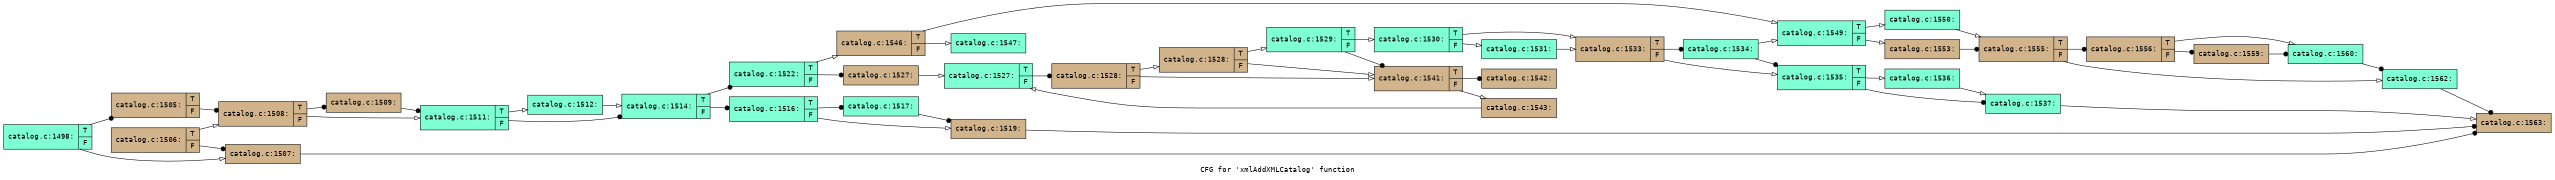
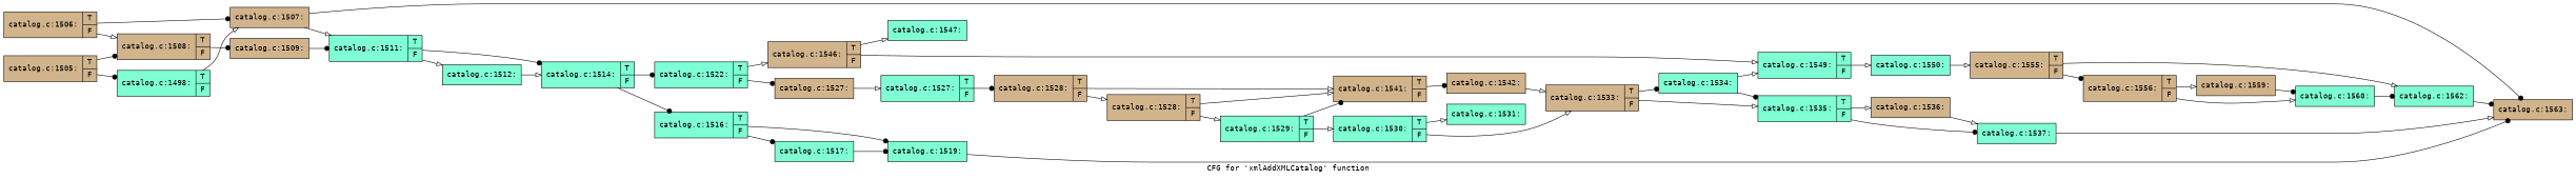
  digraph {
    fontname="DejaVu Sans Mono"
    label="CFG for 'xmlAddXMLCatalog' function"
    rankdir=LR
    node [fillcolor=aquamarine fontname="DejaVu Sans Mono" shape=record style=filled]
    edge [arrowhead=onormal fontname="DejaVu Sans Mono"]
    n1 [label="{catalog.c:1498:|{<s0>T|<s1>F}}"]
    n2 [fillcolor=tan label="{catalog.c:1507:}"]
    n3 [fillcolor=tan label="{catalog.c:1505:|{<s0>T|<s1>F}}"]
    n4 [fillcolor=tan label="{catalog.c:1563:}"]
    n5 [fillcolor=tan label="{catalog.c:1508:|{<s0>T|<s1>F}}"]
    n6 [fillcolor=tan label="{catalog.c:1506:|{<s0>T|<s1>F}}"]
    n7 [fillcolor=tan label="{catalog.c:1509:}"]
    n8 [label="{catalog.c:1511:|{<s0>T|<s1>F}}"]
    n9 [label="{catalog.c:1512:}"]
    n10 [label="{catalog.c:1514:|{<s0>T|<s1>F}}"]
    n11 [label="{catalog.c:1516:|{<s0>T|<s1>F}}"]
    n12 [label="{catalog.c:1522:|{<s0>T|<s1>F}}"]
    n13 [label="{catalog.c:1517:}"]
-   n14 [fillcolor=tan label="{catalog.c:1519:}"]
+   n14 [label="{catalog.c:1519:}"]
    n15 [fillcolor=tan label="{catalog.c:1527:}"]
    n16 [fillcolor=tan label="{catalog.c:1546:|{<s0>T|<s1>F}}"]
    n17 [label="{catalog.c:1527:|{<s0>T|<s1>F}}"]
    n18 [label="{catalog.c:1547:}"]
    n19 [label="{catalog.c:1549:|{<s0>T|<s1>F}}"]
    n20 [fillcolor=tan label="{catalog.c:1528:|{<s0>T|<s1>F}}"]
    n21 [label="{catalog.c:1550:}"]
-   n22 [fillcolor=tan label="{catalog.c:1553:}"]
    n23 [fillcolor=tan label="{catalog.c:1528:|{<s0>T|<s1>F}}"]
    n24 [fillcolor=tan label="{catalog.c:1541:|{<s0>T|<s1>F}}"]
    n25 [label="{catalog.c:1529:|{<s0>T|<s1>F}}"]
    n26 [fillcolor=tan label="{catalog.c:1542:}"]
-   n27 [fillcolor=tan label="{catalog.c:1543:}"]
    n28 [label="{catalog.c:1530:|{<s0>T|<s1>F}}"]
    n29 [label="{catalog.c:1531:}"]
    n30 [fillcolor=tan label="{catalog.c:1533:|{<s0>T|<s1>F}}"]
    n31 [label="{catalog.c:1534:}"]
    n32 [label="{catalog.c:1535:|{<s0>T|<s1>F}}"]
-   n33 [label="{catalog.c:1536:}"]
+   n33 [fillcolor=tan label="{catalog.c:1536:}"]
    n34 [label="{catalog.c:1537:}"]
    n35 [fillcolor=tan label="{catalog.c:1555:|{<s0>T|<s1>F}}"]
    n36 [fillcolor=tan label="{catalog.c:1556:|{<s0>T|<s1>F}}"]
    n37 [label="{catalog.c:1562:}"]
    n38 [fillcolor=tan label="{catalog.c:1559:}"]
    n39 [label="{catalog.c:1560:}"]
    n1 -> n2
-   n1 -> n3 [arrowhead=dot]
+   n3 -> n1 [arrowhead=dot]
    n2 -> n4 [arrowhead=dot]
    n3 -> n5 [arrowhead=dot]
    n5 -> n7 [arrowhead=dot]
-   n5 -> n8
+   n2 -> n8
    n6 -> n2 [arrowhead=dot]
    n6 -> n5
    n7 -> n8 [arrowhead=dot]
    n8 -> n9
    n8 -> n10 [arrowhead=dot]
    n9 -> n10
    n10 -> n11 [arrowhead=dot]
    n10 -> n12 [arrowhead=dot]
    n11 -> n13 [arrowhead=dot]
-   n11 -> n14
+   n11 -> n14 [arrowhead=dot]
    n12 -> n15 [arrowhead=dot]
    n12 -> n16
    n13 -> n14 [arrowhead=dot]
    n14 -> n4 [arrowhead=dot]
    n15 -> n17
    n16 -> n18
    n16 -> n19
    n17 -> n20 [arrowhead=dot]
    n19 -> n21
-   n19 -> n22
    n20 -> n23
    n20 -> n24
    n21 -> n35
-   n22 -> n35 [arrowhead=dot]
    n23 -> n24
    n23 -> n25
    n24 -> n26 [arrowhead=dot]
-   n24 -> n27
    n25 -> n24 [arrowhead=dot]
    n25 -> n28
-   n27 -> n17
    n28 -> n29
    n28 -> n30
-   n29 -> n30
+   n26 -> n30
    n30 -> n31 [arrowhead=dot]
    n30 -> n32
    n31 -> n19
    n31 -> n32 [arrowhead=dot]
    n32 -> n33
    n32 -> n34 [arrowhead=dot]
    n33 -> n34
    n34 -> n4
    n35 -> n36 [arrowhead=dot]
    n35 -> n37
-   n36 -> n38 [arrowhead=dot]
+   n36 -> n38
    n36 -> n39
    n37 -> n4 [arrowhead=dot]
    n38 -> n39 [arrowhead=dot]
    n39 -> n37 [arrowhead=dot]
  }
